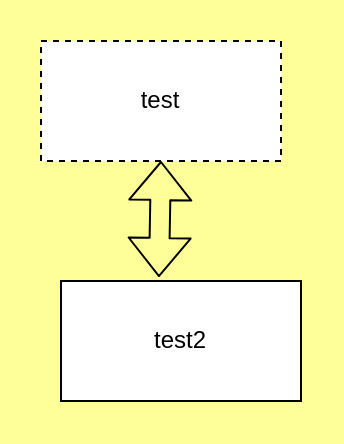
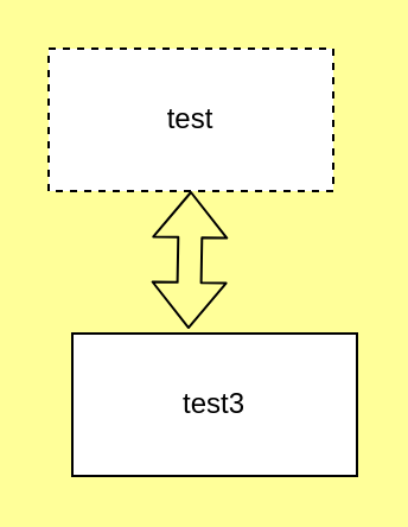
  <mxCell id="0" />
  <mxCell id="1" parent="0" />
  <mxCell id="2" value="test" style="rounded=0;whiteSpace=wrap;html=1;dashed=1;" vertex="1" parent="1"><mxGeometry x="20" y="20" width="120" height="60" as="geometry" /></mxCell>
- <mxCell id="3" value="test2" style="rounded=0;whiteSpace=wrap;html=1;" vertex="1" parent="1"><mxGeometry x="30" y="140" width="120" height="60" as="geometry" /></mxCell>
+ <mxCell id="3" value="test3" style="rounded=0;whiteSpace=wrap;html=1;" vertex="1" parent="1"><mxGeometry x="30" y="140" width="120" height="60" as="geometry" /></mxCell>
  <mxCell id="4" value="" style="shape=flexArrow;endArrow=classic;startArrow=classic;html=1;exitX=0.408;exitY=-0.033;exitDx=0;exitDy=0;exitPerimeter=0;entryX=0.5;entryY=1;entryDx=0;entryDy=0;" edge="1" parent="1" source="3" target="2"><mxGeometry width="100" height="100" relative="1" as="geometry"><mxPoint x="30" y="180" as="sourcePoint" /><mxPoint x="130" y="80" as="targetPoint" /></mxGeometry></mxCell>
